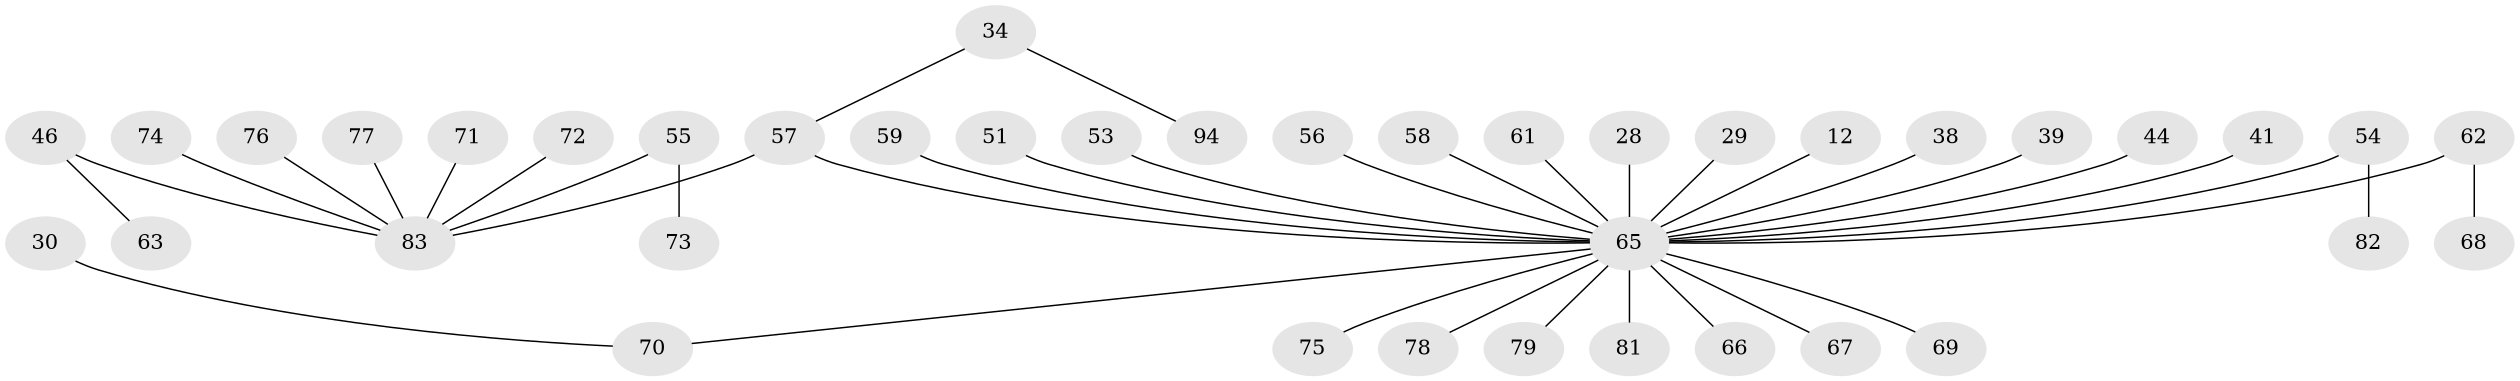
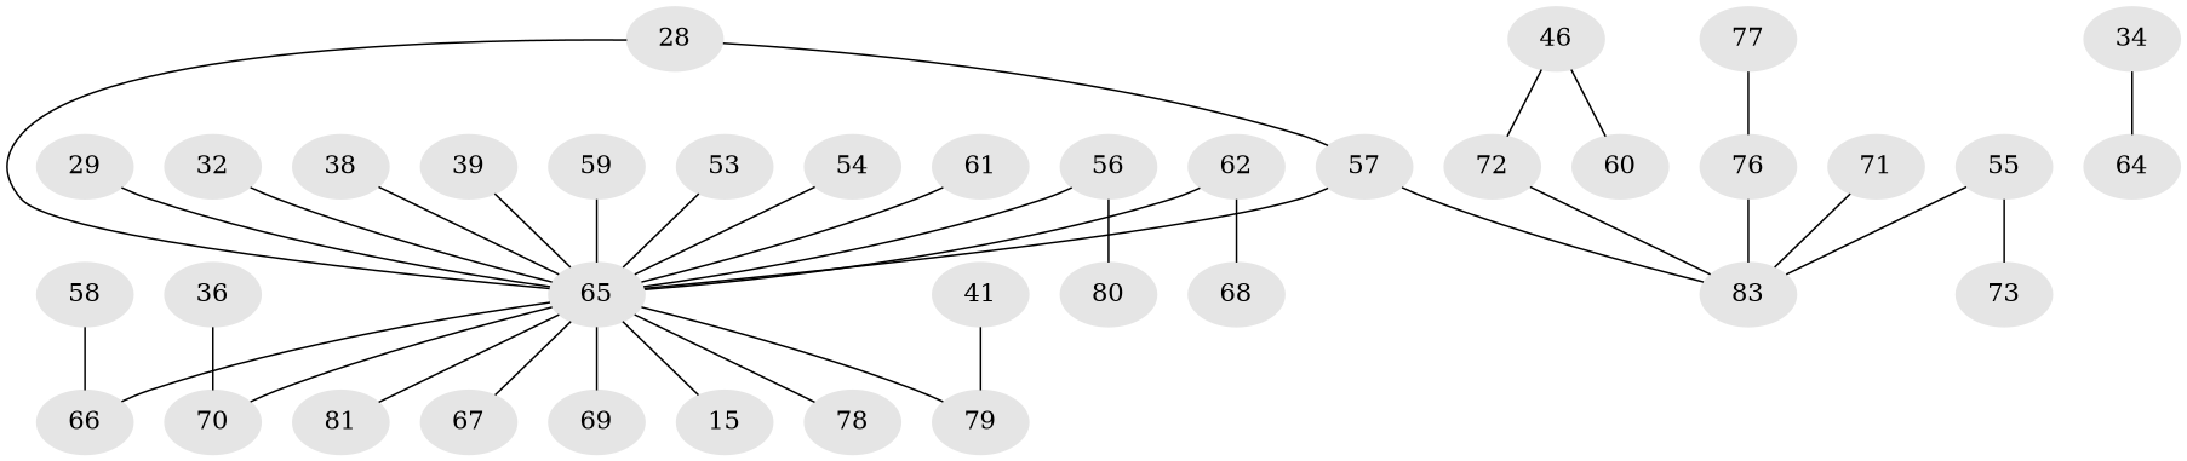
  graph {
    node [color=gray90 style=filled]
    65 [super="+4+25+45+59+30+22+48+16+42"]
    66
    67
    69
    70
-   75
+   75 [label=15]
    78
    79
    81
    28
    29
-   32 [label=12]
+   32
    57 [super="+24+6+19+21"]
    83 [super="+63+41"]
    34
-   64 [label=94]
-   36 [label=30]
+   64
+   36
    38
    39
-   44
    46
-   60 [label=63]
+   60
    n23 [label=41]
    n24 [label=59]
-   51
    53
    54
-   82
    55
    73
    56
+   80
    58
    61
    62
    68
    71
    72
-   74
    76
    77
    65 -- 66
    65 -- 67
    65 -- 69
    65 -- 70
    65 -- 75
    65 -- 78
    65 -- 79
    65 -- 81
    28 -- 65
    29 -- 65
    32 -- 65
    57 -- 65
    57 -- 83
-   34 -- 57
+   28 -- 57
    34 -- 64
    36 -- 70
    38 -- 65
    39 -- 65
-   44 -- 65
-   46 -- 83
+   46 -- 72
    46 -- 60
-   n23 -- 65
+   n23 -- 79
    n24 -- 65
-   51 -- 65
    53 -- 65
    54 -- 65
-   54 -- 82
    55 -- 83
    55 -- 73
    56 -- 65
-   58 -- 65
+   56 -- 80
+   58 -- 66
    61 -- 65
    62 -- 65
    62 -- 68
    71 -- 83
    72 -- 83
-   74 -- 83
    76 -- 83
-   77 -- 83
+   77 -- 76
  }
